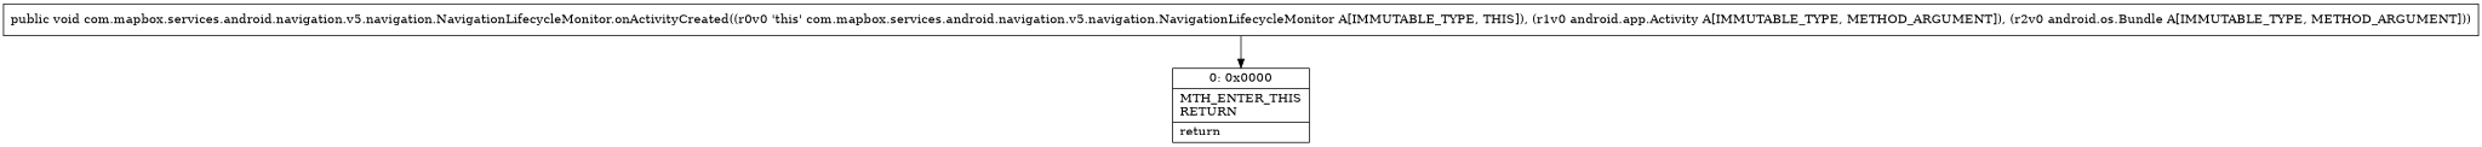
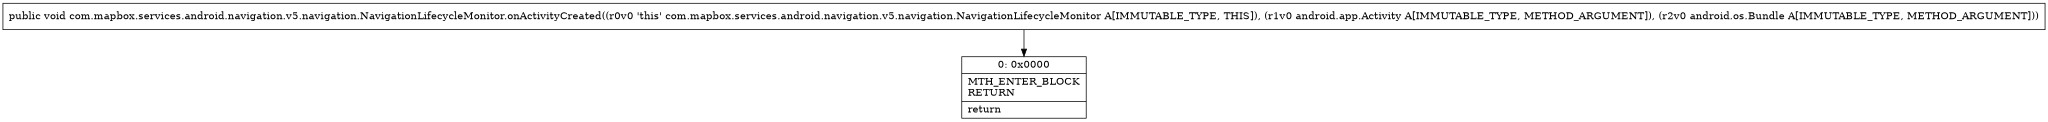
  digraph {
    node [shape=record]
-   n1 [label="{0\:\ 0x0000|MTH_ENTER_THIS\lRETURN\l|return\l}"]
+   n1 [label="{0\:\ 0x0000|MTH_ENTER_BLOCK\lRETURN\l|return\l}"]
    n2 [label="{public void com.mapbox.services.android.navigation.v5.navigation.NavigationLifecycleMonitor.onActivityCreated((r0v0 'this' com.mapbox.services.android.navigation.v5.navigation.NavigationLifecycleMonitor A[IMMUTABLE_TYPE, THIS]), (r1v0 android.app.Activity A[IMMUTABLE_TYPE, METHOD_ARGUMENT]), (r2v0 android.os.Bundle A[IMMUTABLE_TYPE, METHOD_ARGUMENT])) }"]
    n2 -> n1
  }
